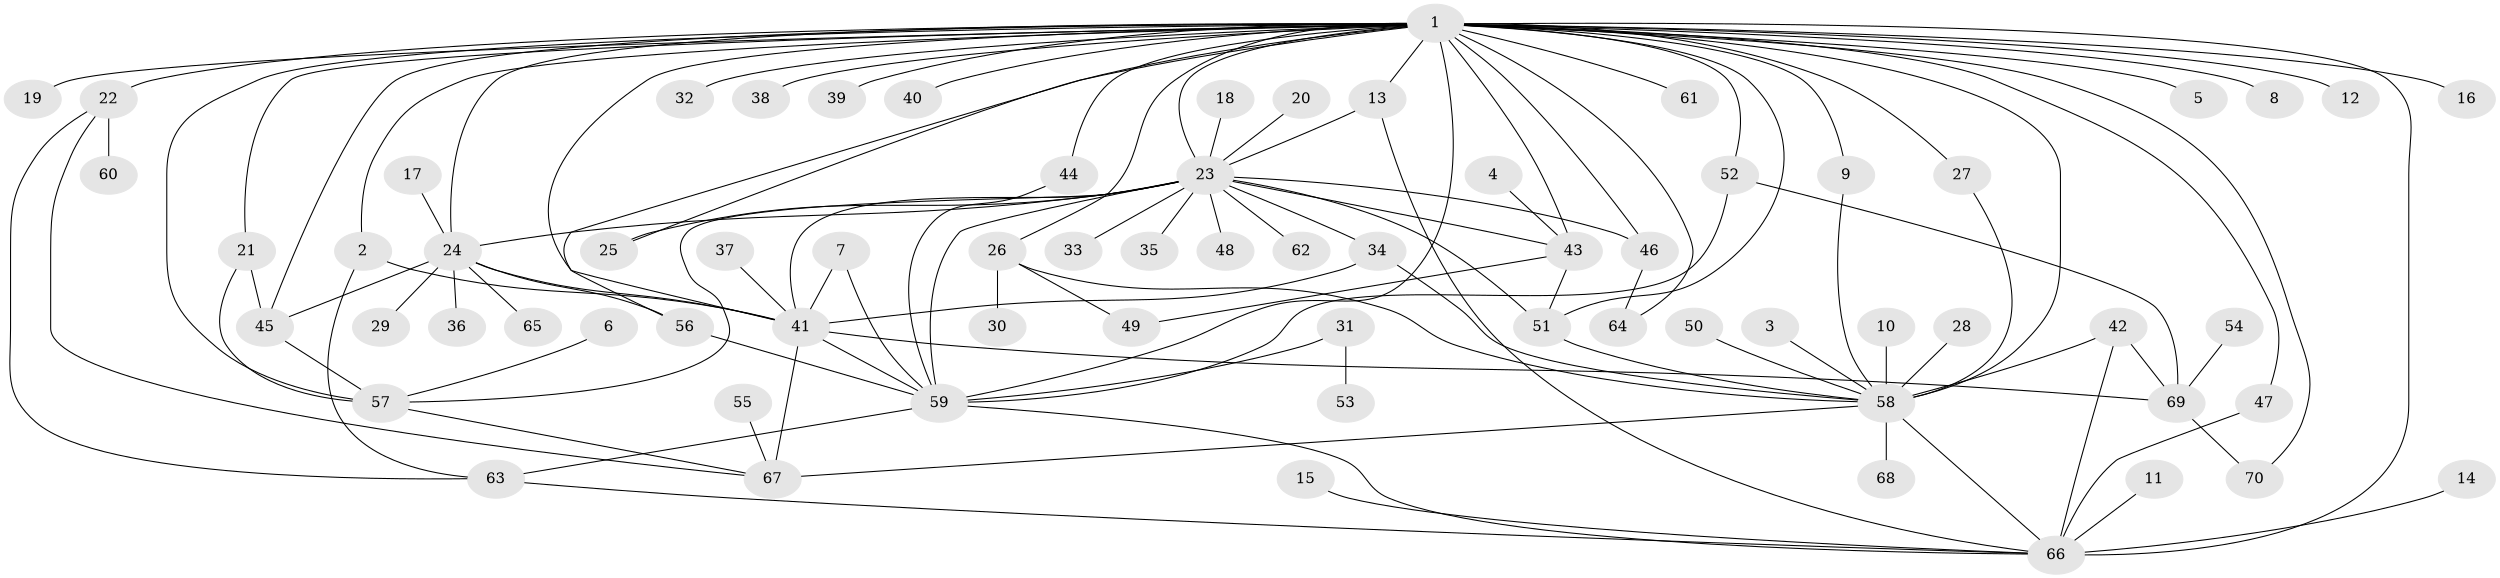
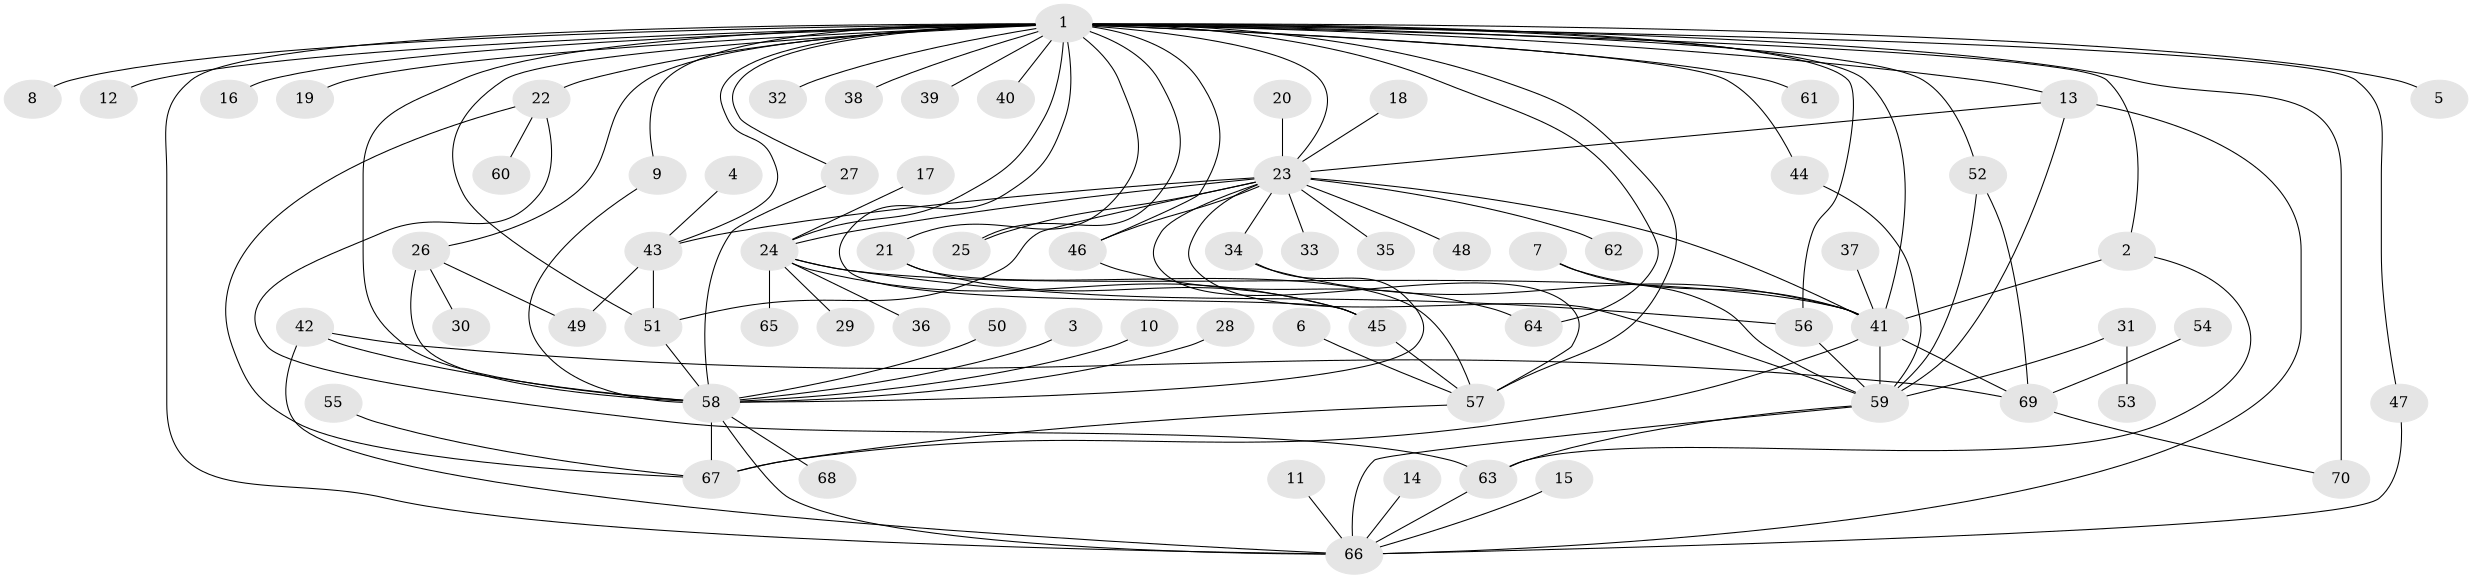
  graph {
    fontname="DejaVu Serif"
    node [color=gray90 fontname="DejaVu Serif" style=filled]
    edge [fontname="DejaVu Serif" weight=1.0]
    1
    2
    5
    8
    12
    13
    16
    19
    21
    22
    23
    24
    25
    26
    27
    32
    38
    39
    40
    41
    43
    44
    45
    46
    47
    51
    52
    56
    57
    58
    59
    61
    64
    66
    70
    9
    63
    60
    67
    33
    34
    35
    48
    62
    29
    36
    65
    30
    49
    69
    50
    68
    3
    4
    6
    7
    10
    11
    14
    15
    17
    18
    20
    28
    31
    53
    37
    42
    54
    55
    1 -- 2
    1 -- 5
    1 -- 8
    1 -- 12
    1 -- 13
    1 -- 16
    1 -- 19
    1 -- 21
    1 -- 22 [weight=2.0]
    1 -- 23
    1 -- 24
    1 -- 25
    1 -- 26
    1 -- 27
    1 -- 32
    1 -- 38
    1 -- 39
    1 -- 40
    1 -- 41 [weight=3.0]
    1 -- 43
    1 -- 44
    1 -- 45
    1 -- 46
    1 -- 47
    1 -- 51 [weight=2.0]
    1 -- 52 [weight=2.0]
    1 -- 56
    1 -- 57 [weight=2.0]
    1 -- 58 [weight=3.0]
-   1 -- 59 [weight=2.0]
+   13 -- 59 [weight=2.0]
    1 -- 61
    1 -- 64
    1 -- 66 [weight=2.0]
    1 -- 70
    1 -- 9
    2 -- 41
    2 -- 63
    13 -- 23
    13 -- 66
    21 -- 45
    21 -- 57
    22 -- 63
    22 -- 60
    22 -- 67
    23 -- 24 [weight=2.0]
    23 -- 25
    23 -- 41
    23 -- 43
    23 -- 46
    23 -- 51
    23 -- 57
    23 -- 59
    23 -- 33
    23 -- 34
    23 -- 35
    23 -- 48
    23 -- 62
    24 -- 41
    24 -- 45
    24 -- 56
    24 -- 29
    24 -- 36
    24 -- 65
    26 -- 58
    26 -- 30
    26 -- 49
    27 -- 58
    41 -- 59
    41 -- 67 [weight=2.0]
    41 -- 69
    43 -- 51
    43 -- 49
    44 -- 59
    45 -- 57
    46 -- 64
    47 -- 66
    51 -- 58
    52 -- 59
    52 -- 69
    56 -- 59
    57 -- 67
    58 -- 66
    58 -- 67
    58 -- 68
    59 -- 66
    59 -- 63
    9 -- 58
    63 -- 66
    34 -- 41
    34 -- 58
    69 -- 70
    50 -- 58
    3 -- 58
    4 -- 43
    6 -- 57
    7 -- 41
    7 -- 59
    10 -- 58
    11 -- 66
    14 -- 66
    15 -- 66
    17 -- 24
    18 -- 23
    20 -- 23
    28 -- 58
    31 -- 59
    31 -- 53
    37 -- 41
    42 -- 58
    42 -- 66
    42 -- 69
    54 -- 69
    55 -- 67
  }
